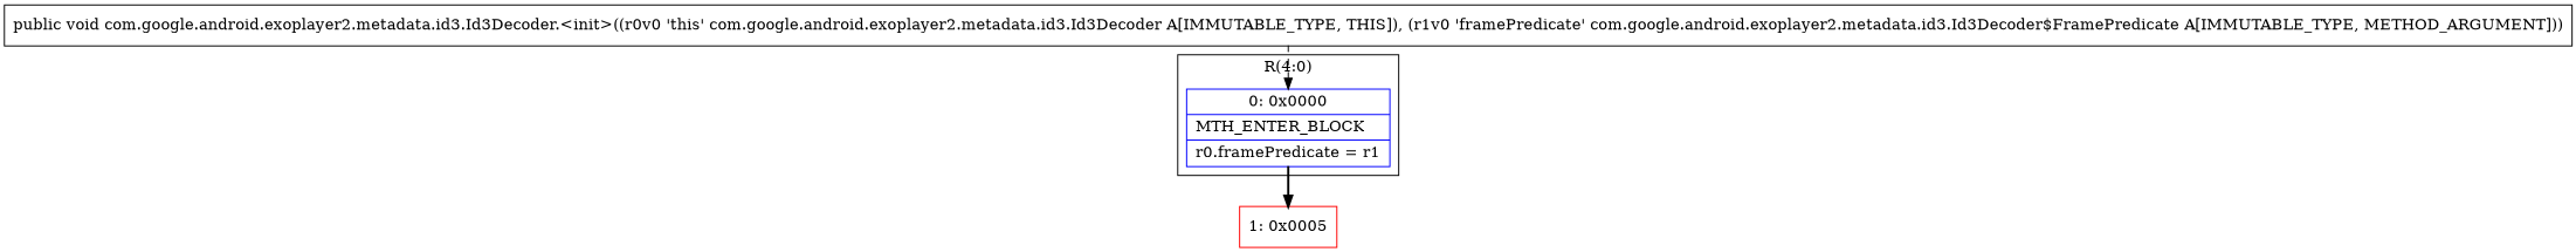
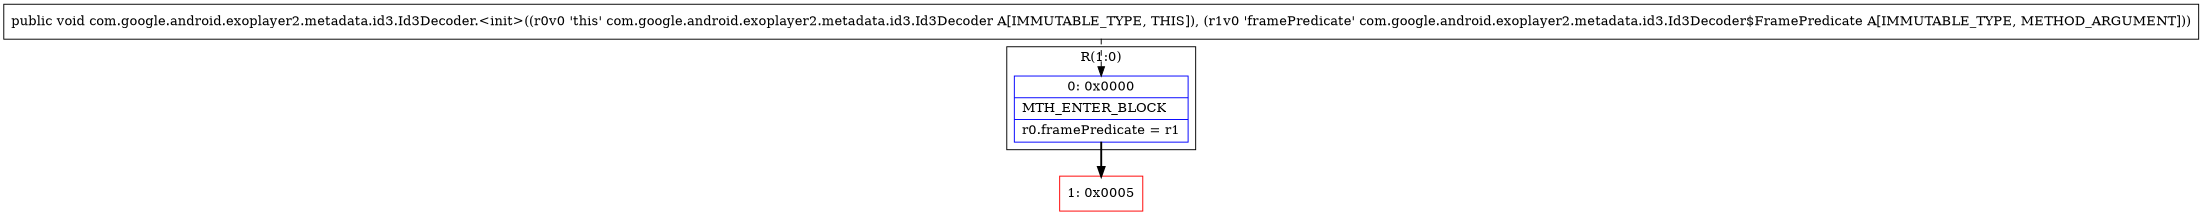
  digraph {
    node [shape=record]
    n1 [color=blue label="{0\:\ 0x0000|MTH_ENTER_BLOCK\l|r0.framePredicate = r1\l}"]
    n2 [color=red label="{1\:\ 0x0005}"]
    n3 [label="{public void com.google.android.exoplayer2.metadata.id3.Id3Decoder.\<init\>((r0v0 'this' com.google.android.exoplayer2.metadata.id3.Id3Decoder A[IMMUTABLE_TYPE, THIS]), (r1v0 'framePredicate' com.google.android.exoplayer2.metadata.id3.Id3Decoder$FramePredicate A[IMMUTABLE_TYPE, METHOD_ARGUMENT])) }"]
    subgraph cluster_1 {
-     label="R(4:0)"
+     label="R(1:0)"
      n1
    }
    n1 -> n2 [style=bold]
    n3 -> n1 [style=dashed]
  }
